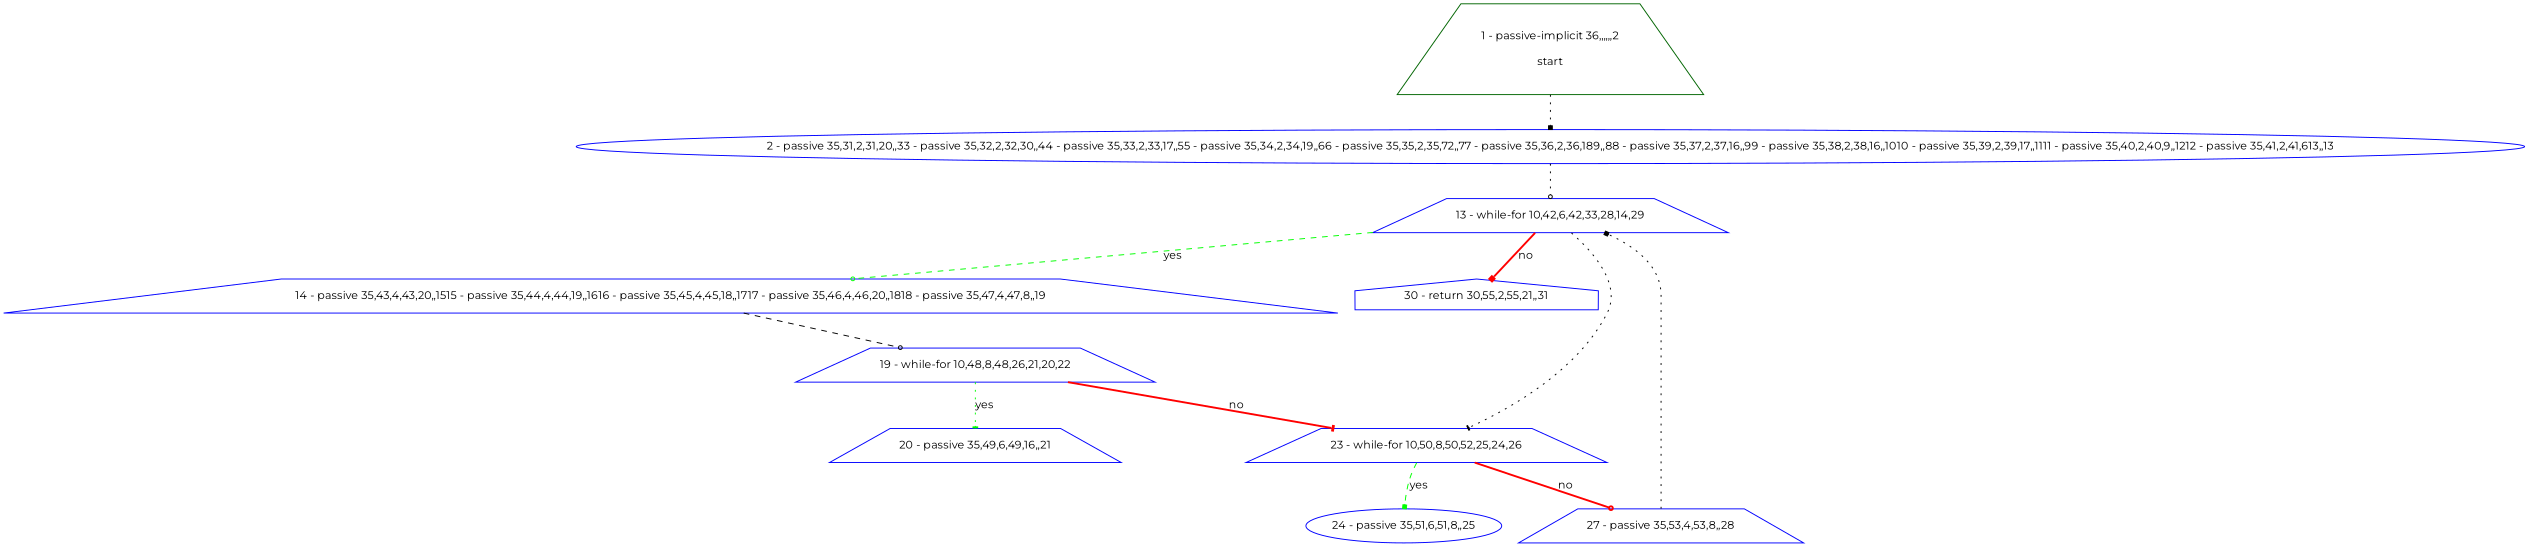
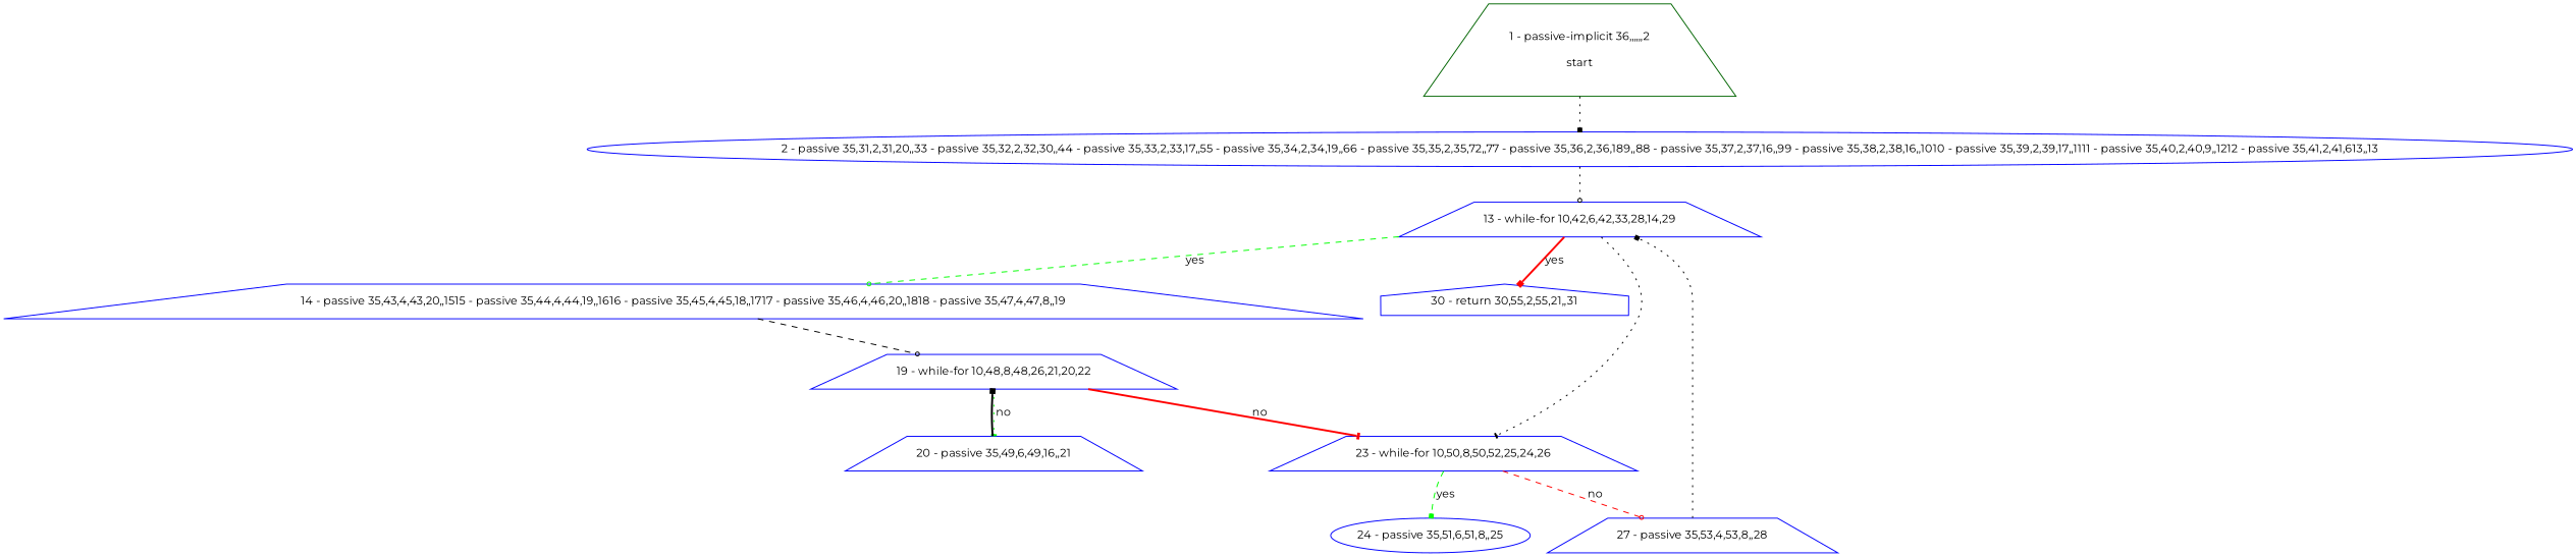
  digraph {
    bgcolor=white
    compound=true
    fillcolor="#FFFFCC"
    fontname=Montserrat
    fontsize=12
    pack=true
    packmode=clust
    style="rounded,filled"
    node [color="#0000ff" compound=true fillcolor="#ffffff" fixedsize=false fontname=Montserrat fontsize=12 node_initialized=no shape=trapezium style=filled]
    edge [arrowhead=box arrowsize=0.5 arrowtail=none color="#000000" compound=true dir=forward fontcolor=black fontname=Montserrat fontsize=12 style=dotted]
    n1 [label="2 - passive 35,31,2,31,20,,33 - passive 35,32,2,32,30,,44 - passive 35,33,2,33,17,,55 - passive 35,34,2,34,19,,66 - passive 35,35,2,35,72,,77 - passive 35,36,2,36,189,,88 - passive 35,37,2,37,16,,99 - passive 35,38,2,38,16,,1010 - passive 35,39,2,39,17,,1111 - passive 35,40,2,40,9,,1212 - passive 35,41,2,41,613,,13" shape=ellipse]
    n2 [label="13 - while-for 10,42,6,42,33,28,14,29"]
    n3 [label="14 - passive 35,43,4,43,20,,1515 - passive 35,44,4,44,19,,1616 - passive 35,45,4,45,18,,1717 - passive 35,46,4,46,20,,1818 - passive 35,47,4,47,8,,19"]
    n4 [label="30 - return 30,55,2,55,21,,31" shape=house]
    n5 [label="23 - while-for 10,50,8,50,52,25,24,26"]
    n6 [color="#006400" label="1 - passive-implicit 36,,,,,,2\n\nstart"]
    n7 [label="19 - while-for 10,48,8,48,26,21,20,22"]
    n8 [label="20 - passive 35,49,6,49,16,,21"]
    n9 [label="24 - passive 35,51,6,51,8,,25" shape=ellipse]
    n10 [label="27 - passive 35,53,4,53,8,,28"]
    n1 -> n2 [arrowhead=odot]
    n2 -> n3 [arrowhead=odot color="#00ff00" label=yes style=dashed]
-   n2 -> n4 [color="#ff0000" label=no style=bold]
+   n2 -> n4 [color="#ff0000" label=yes style=bold]
    n2 -> n5 [arrowhead=tee]
    n3 -> n7 [arrowhead=odot style=dashed]
    n5 -> n9 [color="#00ff00" label=yes style=dashed]
-   n5 -> n10 [arrowhead=odot color="#ff0000" label=no style=bold]
+   n5 -> n10 [arrowhead=odot color="#ff0000" label=no style=dashed]
    n6 -> n1
    n7 -> n5 [arrowhead=tee color="#ff0000" label=no style=bold]
-   n7 -> n8 [arrowhead=tee color="#00ff00" label=yes]
+   n7 -> n8 [arrowhead=tee color="#00ff00" label=no]
+   n8 -> n7 [style=bold]
    n10 -> n2
  }
